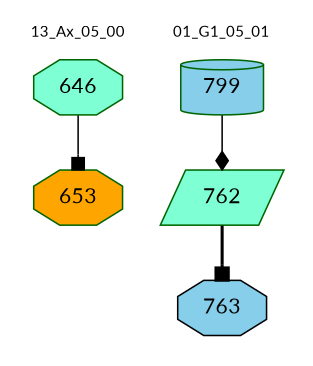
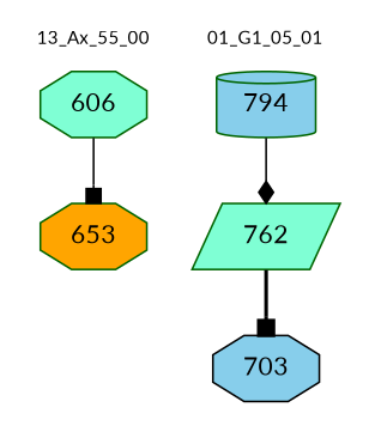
  digraph {
    fontname=Lato
    node [color=darkgreen fillcolor=aquamarine fontname=Lato shape=octagon style=filled]
    edge [arrowhead=box color=black fontname=Lato style=solid]
-   n1 [label=646]
+   n1 [label=606]
    n2 [fillcolor=orange label=653]
    n3 [label=762 shape=parallelogram]
-   n4 [fillcolor=skyblue label=799 shape=cylinder]
-   n5 [color=black fillcolor=skyblue label=763]
+   n4 [fillcolor=skyblue label=794 shape=cylinder]
+   n5 [color=black fillcolor=skyblue label=703]
    subgraph cluster_1 {
      color=white
      fontsize=10
-     label="13_Ax_05_00"
+     label="13_Ax_55_00"
      n1
      n2
    }
    subgraph cluster_2 {
      color=white
      fontsize=10
      label="01_G1_05_01"
      n3
      n4
      n5
    }
    n1 -> n2
    n3 -> n5 [style=bold]
    n4 -> n3 [arrowhead=diamond]
  }
